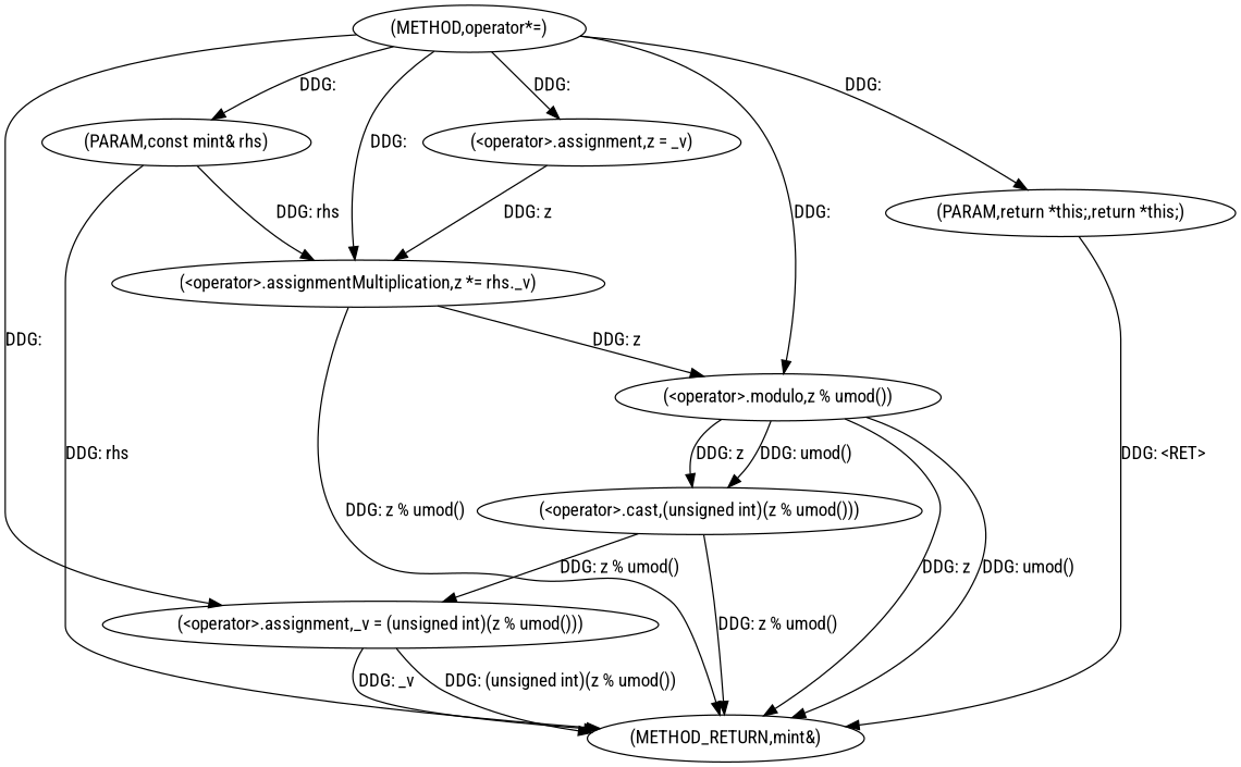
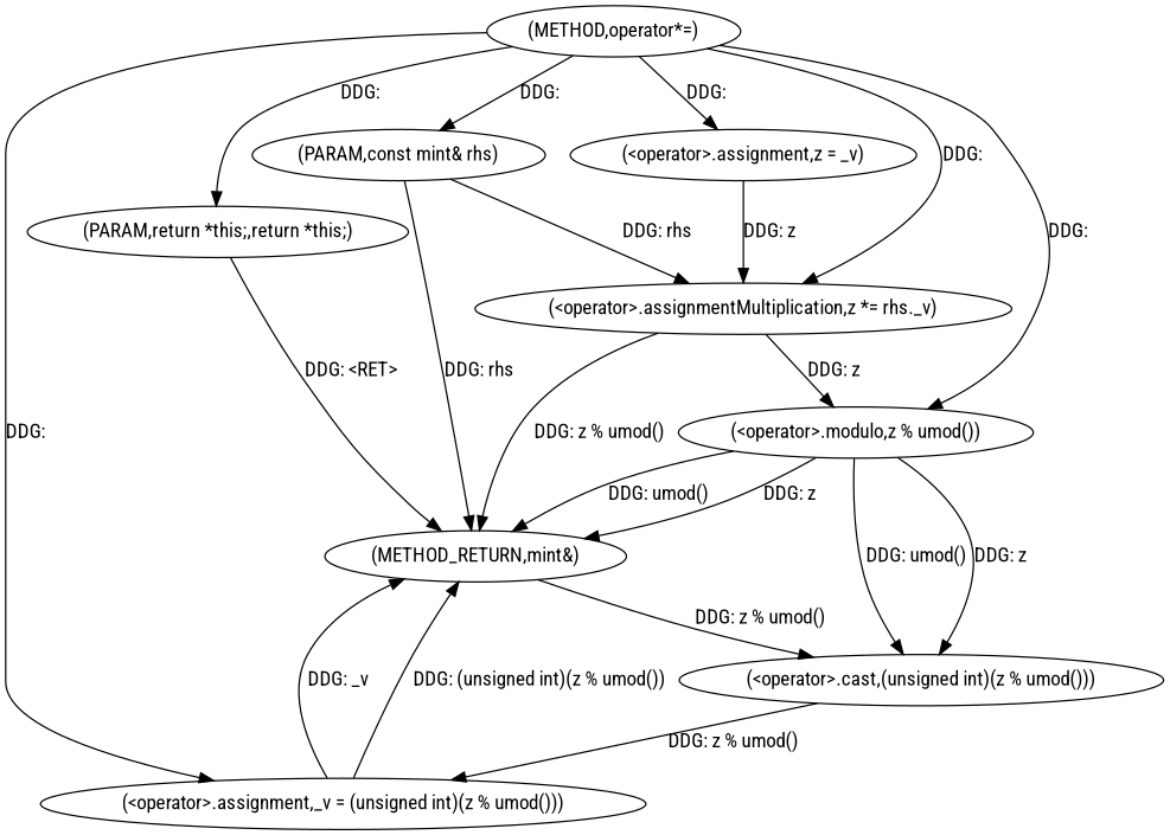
  digraph {
    fontname="Roboto Condensed"
    node [fontname="Roboto Condensed"]
    edge [fontname="Roboto Condensed"]
    n1 [label="(METHOD,operator*=)"]
    n2 [label="(PARAM,const mint& rhs)"]
    n3 [label="(<operator>.assignment,z = _v)"]
    n4 [label="(<operator>.assignmentMultiplication,z *= rhs._v)"]
    n5 [label="(<operator>.assignment,_v = (unsigned int)(z % umod()))"]
    n6 [label="(PARAM,return *this;,return *this;)"]
    n7 [label="(<operator>.modulo,z % umod())"]
    n8 [label="(METHOD_RETURN,mint&)"]
    n9 [label="(<operator>.cast,(unsigned int)(z % umod()))"]
    n1 -> n2 [label="DDG: "]
    n1 -> n3 [label="DDG: "]
    n1 -> n4 [label="DDG: "]
    n1 -> n5 [label="DDG: "]
    n1 -> n6 [label="DDG: "]
    n1 -> n7 [label="DDG: "]
    n2 -> n4 [label="DDG: rhs"]
    n2 -> n8 [label="DDG: rhs"]
    n3 -> n4 [label="DDG: z"]
    n4 -> n7 [label="DDG: z"]
    n4 -> n8 [label="DDG: z % umod()"]
    n5 -> n8 [label="DDG: _v"]
    n5 -> n8 [label="DDG: (unsigned int)(z % umod())"]
    n6 -> n8 [label="DDG: <RET>"]
    n7 -> n8 [label="DDG: z"]
    n7 -> n8 [label="DDG: umod()"]
    n7 -> n9 [label="DDG: umod()"]
    n7 -> n9 [label="DDG: z"]
    n9 -> n5 [label="DDG: z % umod()"]
-   n9 -> n8 [label="DDG: z % umod()"]
+   n8 -> n9 [label="DDG: z % umod()"]
  }
